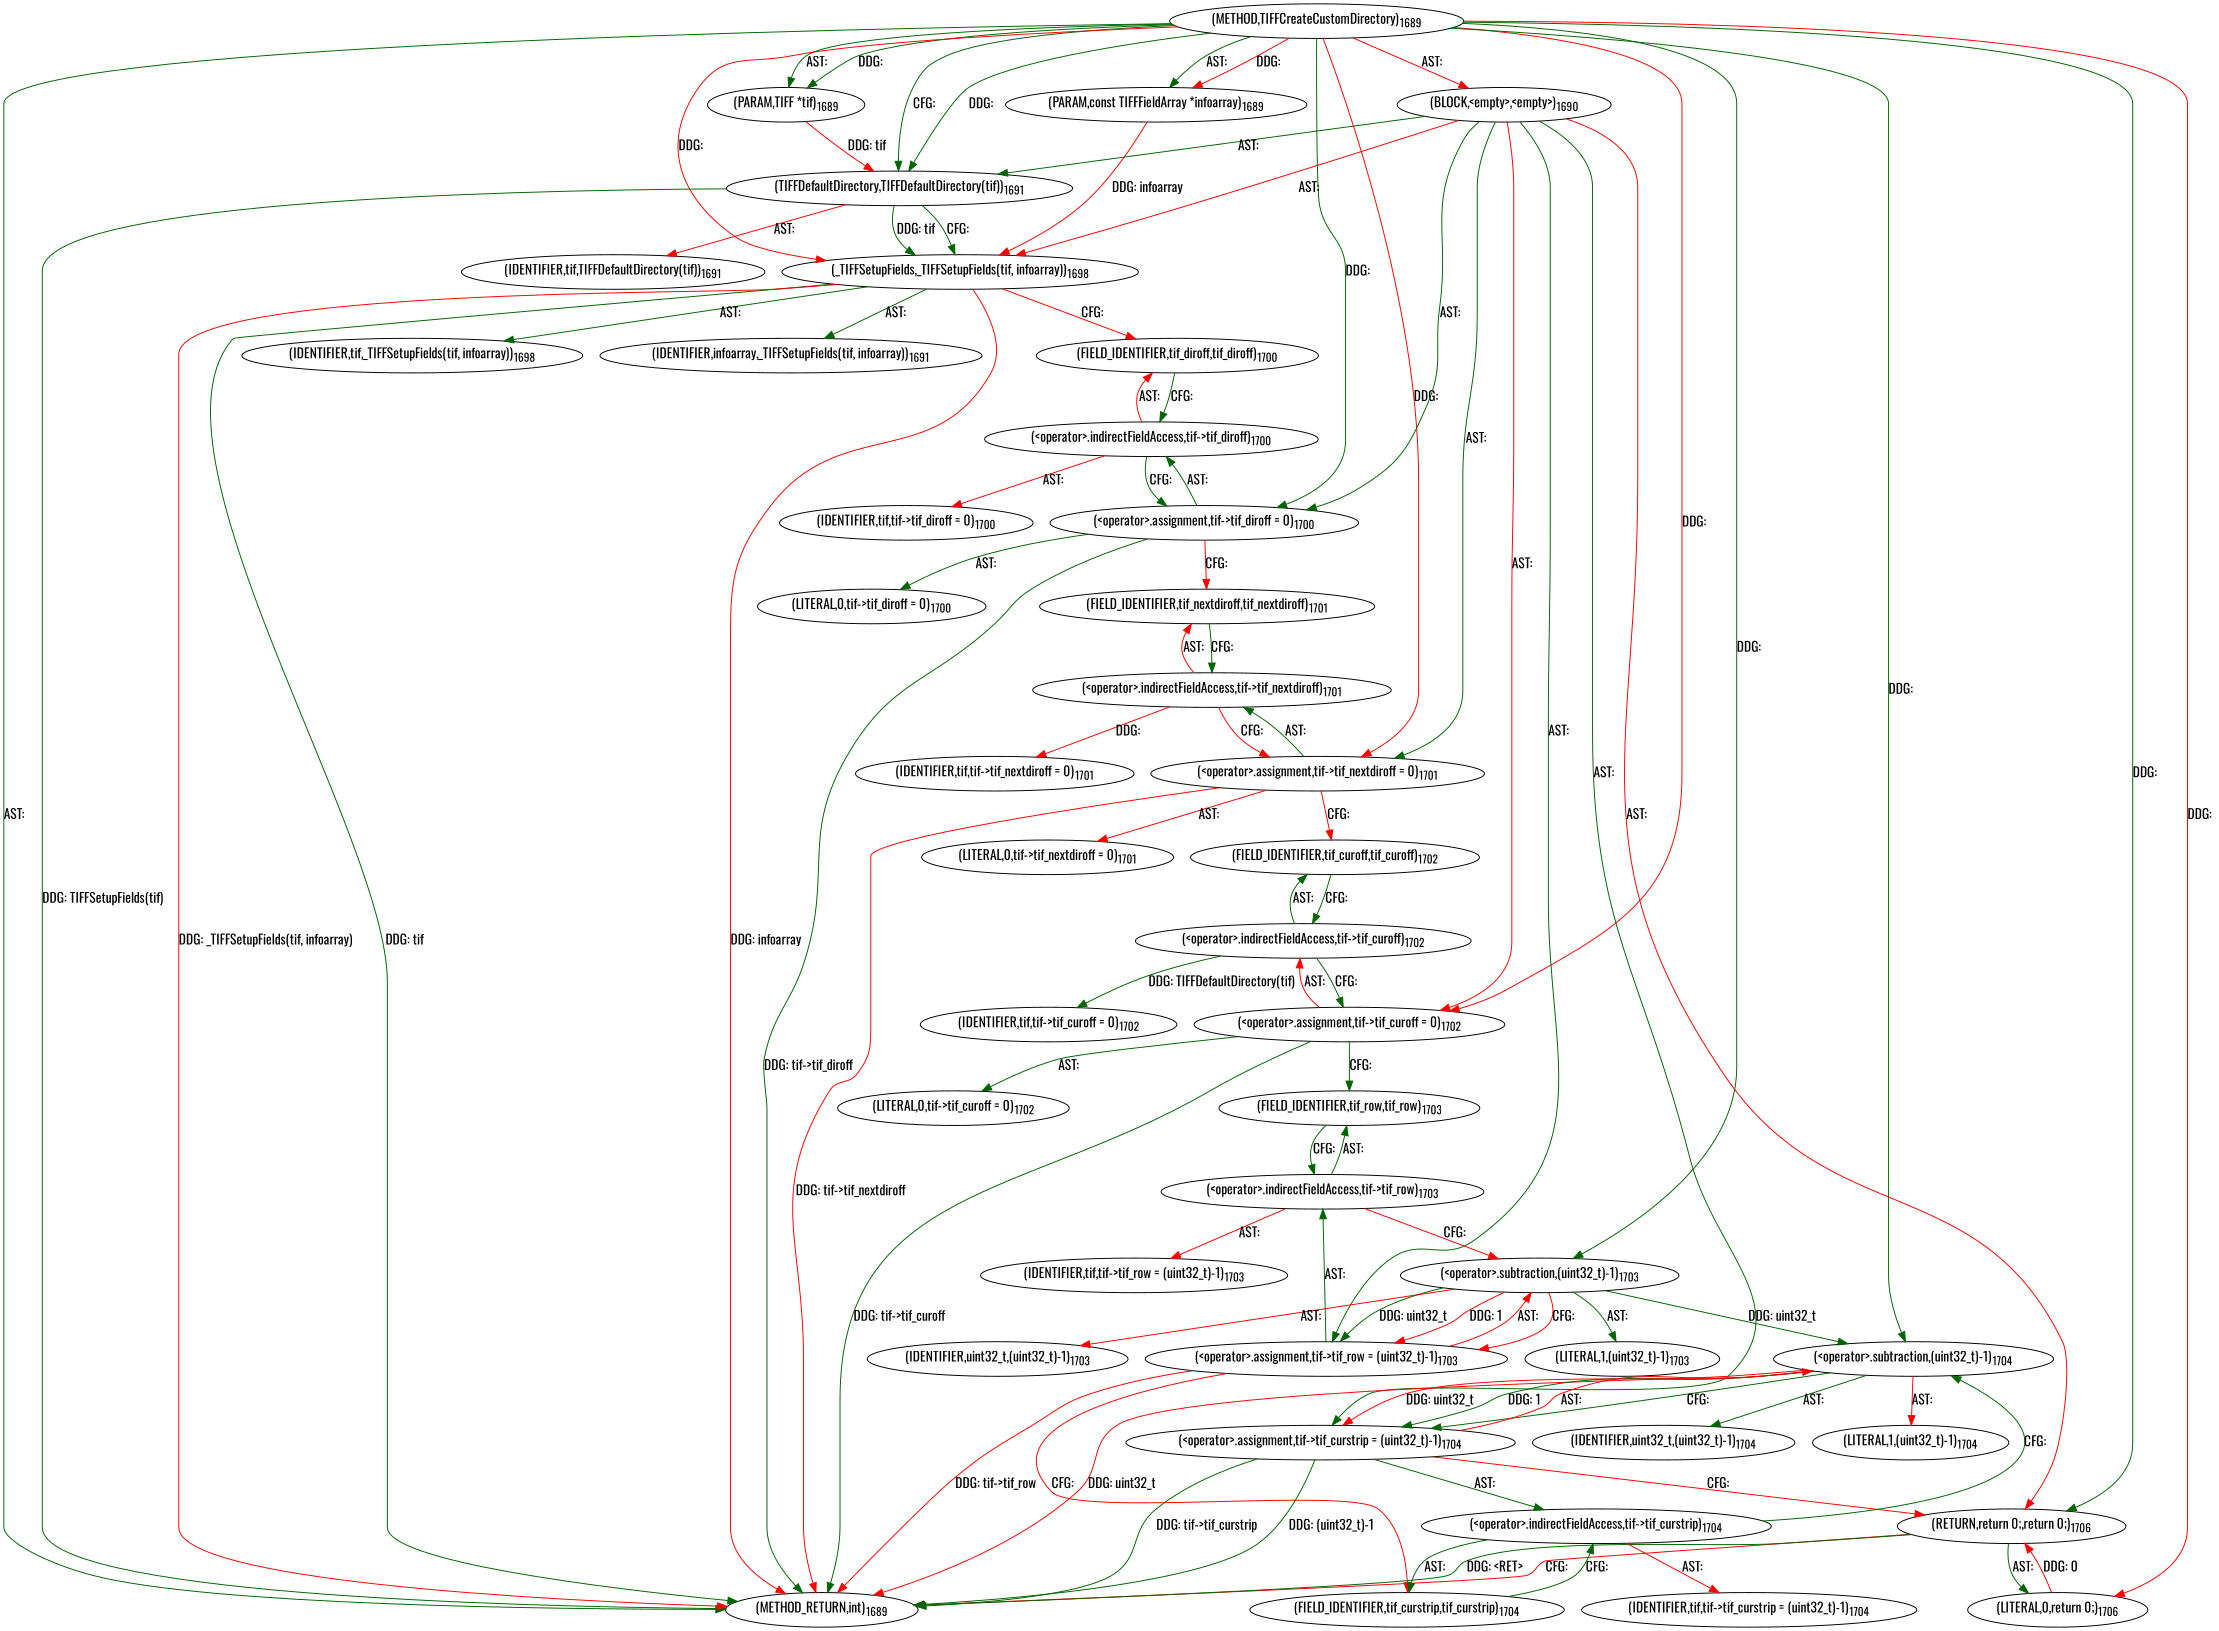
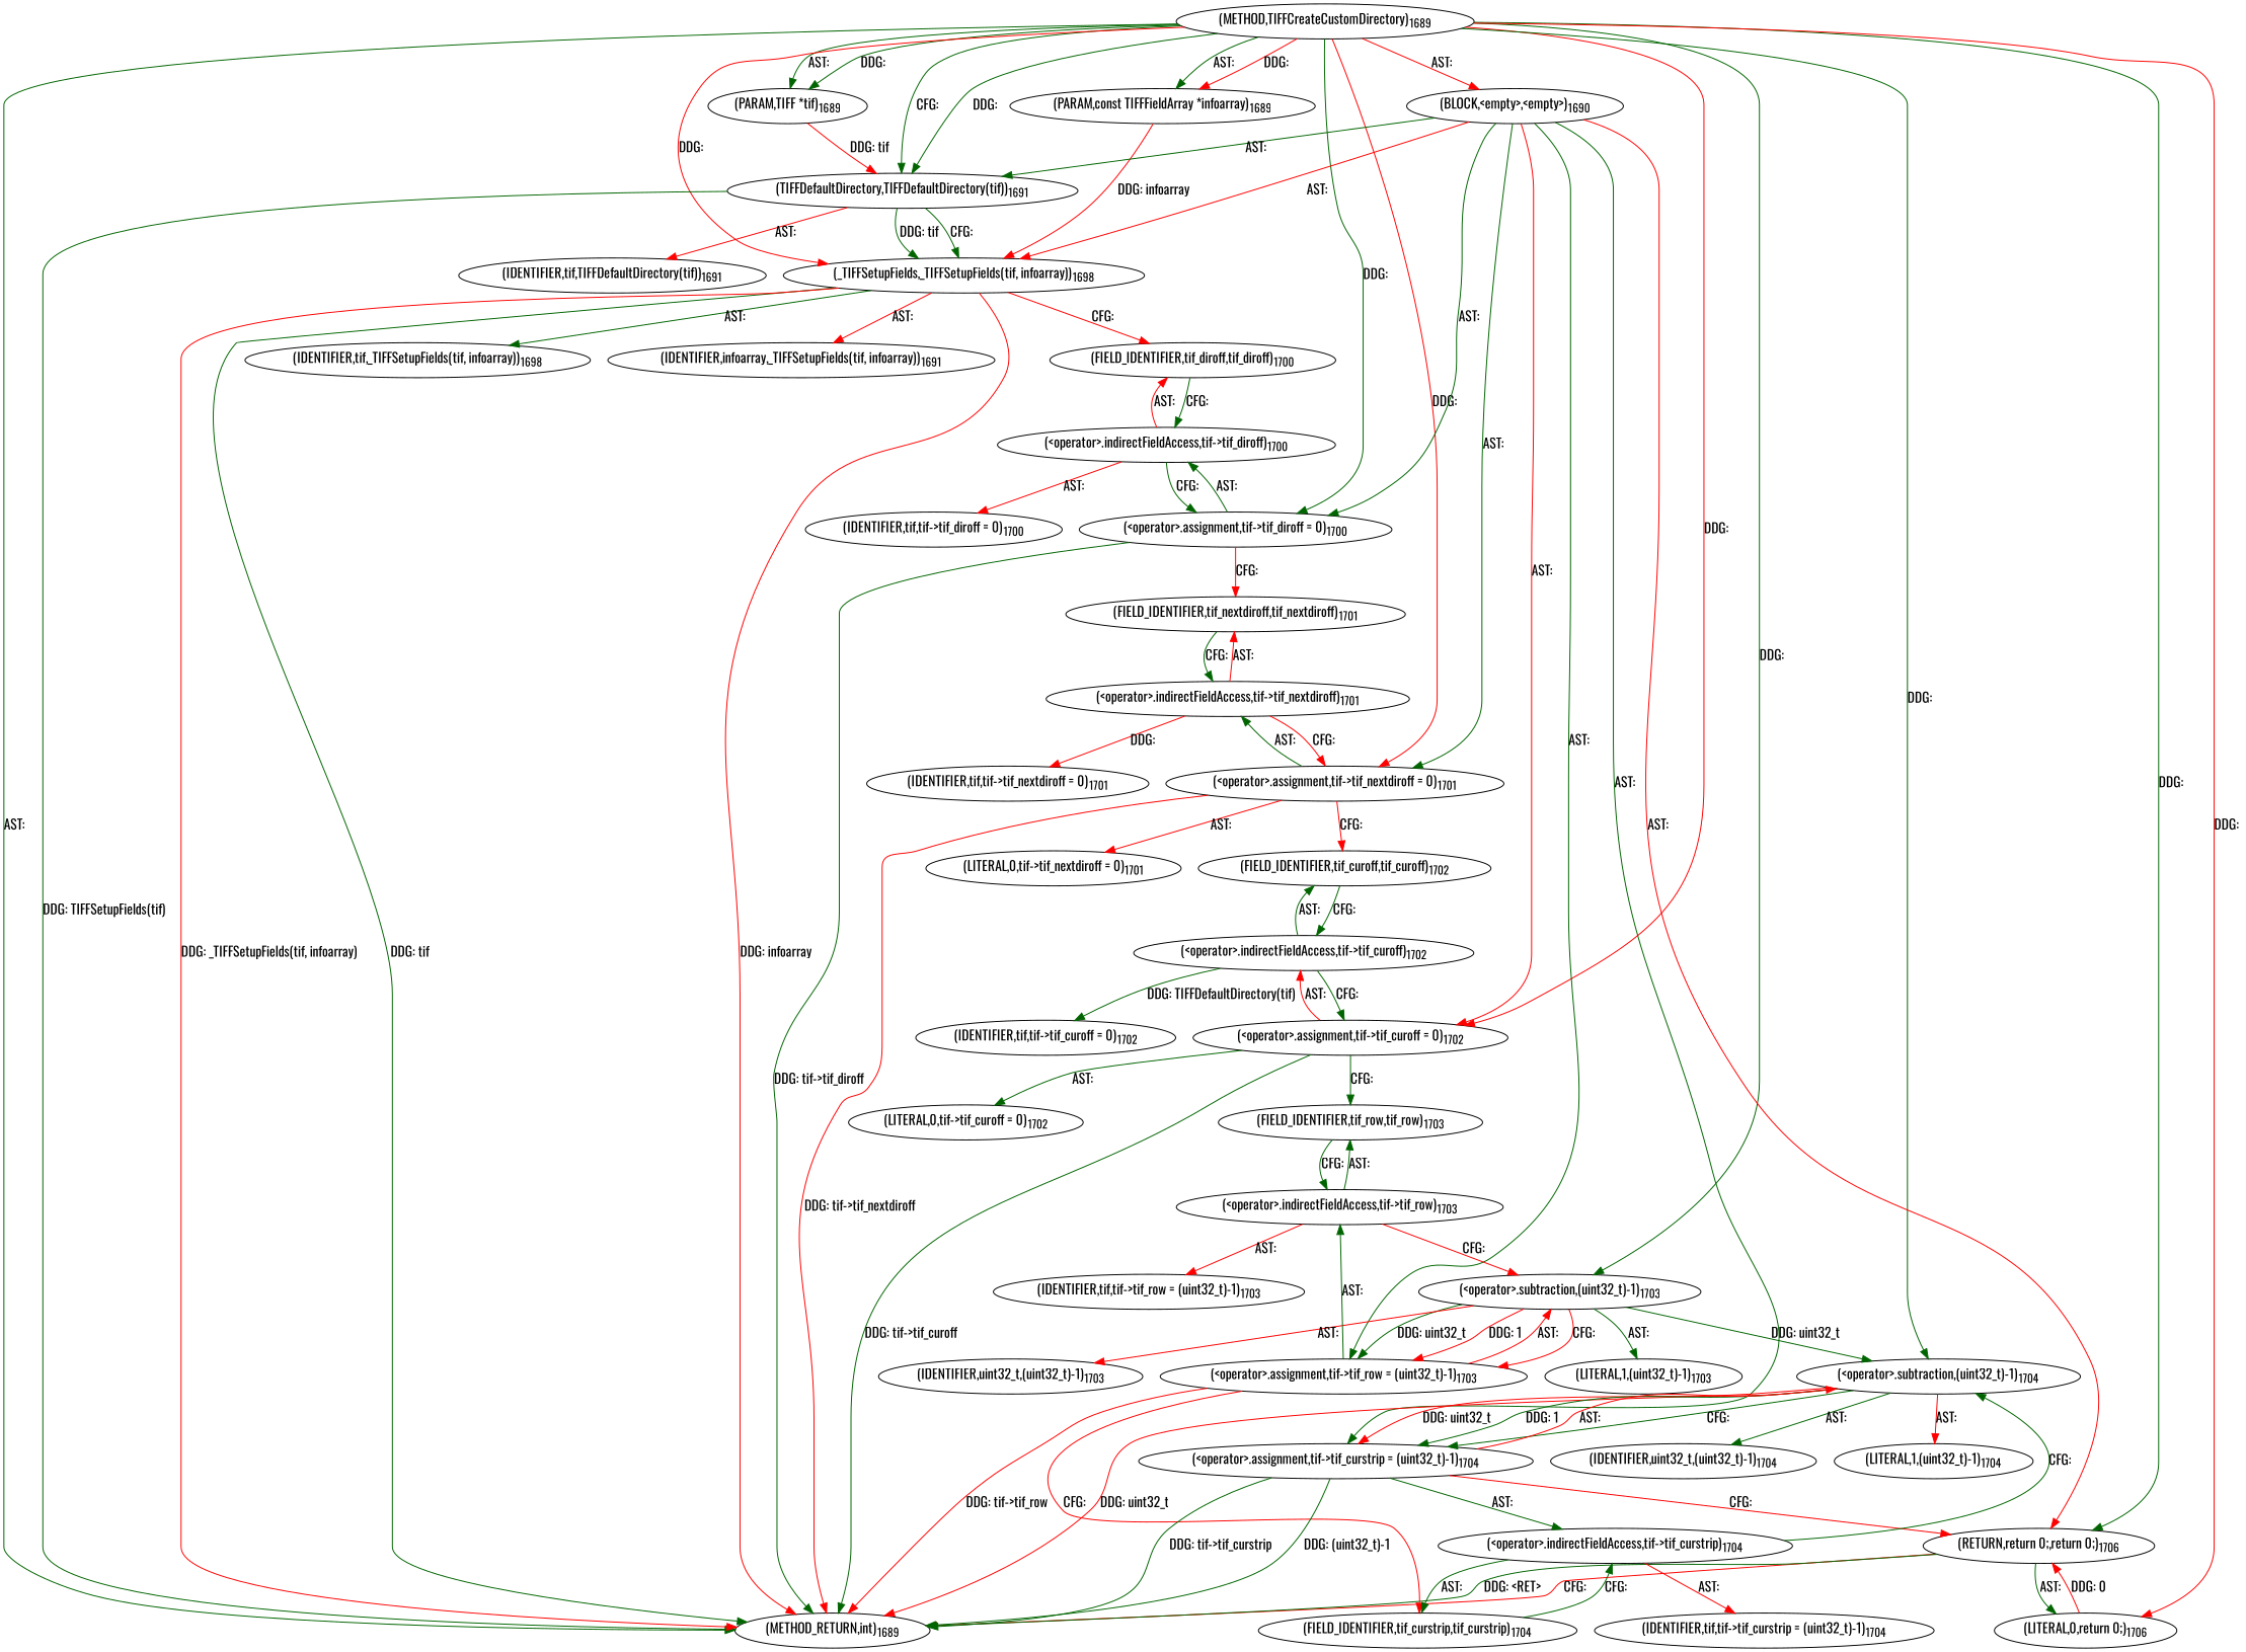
  digraph {
    fontname=Oswald
    node [fontname=Oswald]
    edge [color=darkgreen fontname=Oswald]
    n1 [label=<(METHOD,TIFFCreateCustomDirectory)<SUB>1689</SUB>>]
    n2 [label=<(PARAM,TIFF *tif)<SUB>1689</SUB>>]
    n3 [label=<(PARAM,const TIFFFieldArray *infoarray)<SUB>1689</SUB>>]
    n4 [label=<(BLOCK,&lt;empty&gt;,&lt;empty&gt;)<SUB>1690</SUB>>]
    n5 [label=<(TIFFDefaultDirectory,TIFFDefaultDirectory(tif))<SUB>1691</SUB>>]
    n6 [label=<(_TIFFSetupFields,_TIFFSetupFields(tif, infoarray))<SUB>1698</SUB>>]
    n7 [label=<(&lt;operator&gt;.assignment,tif-&gt;tif_diroff = 0)<SUB>1700</SUB>>]
    n8 [label=<(&lt;operator&gt;.assignment,tif-&gt;tif_nextdiroff = 0)<SUB>1701</SUB>>]
    n9 [label=<(&lt;operator&gt;.assignment,tif-&gt;tif_curoff = 0)<SUB>1702</SUB>>]
    n10 [label=<(&lt;operator&gt;.subtraction,(uint32_t)-1)<SUB>1703</SUB>>]
    n11 [label=<(&lt;operator&gt;.subtraction,(uint32_t)-1)<SUB>1704</SUB>>]
    n12 [label=<(RETURN,return 0;,return 0;)<SUB>1706</SUB>>]
    n13 [label=<(LITERAL,0,return 0;)<SUB>1706</SUB>>]
    n14 [label=<(METHOD_RETURN,int)<SUB>1689</SUB>>]
    n15 [label=<(&lt;operator&gt;.assignment,tif-&gt;tif_row = (uint32_t)-1)<SUB>1703</SUB>>]
    n16 [label=<(&lt;operator&gt;.assignment,tif-&gt;tif_curstrip = (uint32_t)-1)<SUB>1704</SUB>>]
    n17 [label=<(IDENTIFIER,tif,TIFFDefaultDirectory(tif))<SUB>1691</SUB>>]
    n18 [label=<(IDENTIFIER,tif,_TIFFSetupFields(tif, infoarray))<SUB>1698</SUB>>]
    n19 [label=<(IDENTIFIER,infoarray,_TIFFSetupFields(tif, infoarray))<SUB>1691</SUB>>]
    n20 [label=<(FIELD_IDENTIFIER,tif_diroff,tif_diroff)<SUB>1700</SUB>>]
    n21 [label=<(&lt;operator&gt;.indirectFieldAccess,tif-&gt;tif_diroff)<SUB>1700</SUB>>]
-   n22 [label=<(LITERAL,0,tif-&gt;tif_diroff = 0)<SUB>1700</SUB>>]
    n23 [label=<(FIELD_IDENTIFIER,tif_nextdiroff,tif_nextdiroff)<SUB>1701</SUB>>]
    n24 [label=<(&lt;operator&gt;.indirectFieldAccess,tif-&gt;tif_nextdiroff)<SUB>1701</SUB>>]
    n25 [label=<(LITERAL,0,tif-&gt;tif_nextdiroff = 0)<SUB>1701</SUB>>]
    n26 [label=<(FIELD_IDENTIFIER,tif_curoff,tif_curoff)<SUB>1702</SUB>>]
    n27 [label=<(&lt;operator&gt;.indirectFieldAccess,tif-&gt;tif_curoff)<SUB>1702</SUB>>]
    n28 [label=<(LITERAL,0,tif-&gt;tif_curoff = 0)<SUB>1702</SUB>>]
    n29 [label=<(FIELD_IDENTIFIER,tif_row,tif_row)<SUB>1703</SUB>>]
    n30 [label=<(IDENTIFIER,uint32_t,(uint32_t)-1)<SUB>1703</SUB>>]
    n31 [label=<(LITERAL,1,(uint32_t)-1)<SUB>1703</SUB>>]
    n32 [label=<(IDENTIFIER,uint32_t,(uint32_t)-1)<SUB>1704</SUB>>]
    n33 [label=<(LITERAL,1,(uint32_t)-1)<SUB>1704</SUB>>]
    n34 [label=<(&lt;operator&gt;.indirectFieldAccess,tif-&gt;tif_row)<SUB>1703</SUB>>]
    n35 [label=<(FIELD_IDENTIFIER,tif_curstrip,tif_curstrip)<SUB>1704</SUB>>]
    n36 [label=<(&lt;operator&gt;.indirectFieldAccess,tif-&gt;tif_curstrip)<SUB>1704</SUB>>]
    n37 [label=<(IDENTIFIER,tif,tif-&gt;tif_diroff = 0)<SUB>1700</SUB>>]
    n38 [label=<(IDENTIFIER,tif,tif-&gt;tif_nextdiroff = 0)<SUB>1701</SUB>>]
    n39 [label=<(IDENTIFIER,tif,tif-&gt;tif_curoff = 0)<SUB>1702</SUB>>]
    n40 [label=<(IDENTIFIER,tif,tif-&gt;tif_row = (uint32_t)-1)<SUB>1703</SUB>>]
    n41 [label=<(IDENTIFIER,tif,tif-&gt;tif_curstrip = (uint32_t)-1)<SUB>1704</SUB>>]
    n1 -> n2 [label="AST: "]
    n1 -> n2 [label="DDG: "]
    n1 -> n3 [label="AST: "]
    n1 -> n3 [color=red label="DDG: "]
    n1 -> n4 [color=red label="AST: "]
    n1 -> n5 [label="CFG: "]
    n1 -> n5 [label="DDG: "]
    n1 -> n6 [color=red label="DDG: "]
    n1 -> n7 [label="DDG: "]
    n1 -> n8 [color=red label="DDG: "]
    n1 -> n9 [color=red label="DDG: "]
    n1 -> n10 [label="DDG: "]
    n1 -> n11 [label="DDG: "]
    n1 -> n12 [label="DDG: "]
    n1 -> n13 [color=red label="DDG: "]
    n1 -> n14 [label="AST: "]
    n2 -> n5 [color=red label="DDG: tif"]
    n3 -> n6 [color=red label="DDG: infoarray"]
    n4 -> n5 [label="AST: "]
    n4 -> n6 [color=red label="AST: "]
    n4 -> n7 [label="AST: "]
    n4 -> n8 [label="AST: "]
    n4 -> n9 [color=red label="AST: "]
    n4 -> n12 [color=red label="AST: "]
    n4 -> n15 [label="AST: "]
    n4 -> n16 [label="AST: "]
    n5 -> n6 [label="CFG: "]
    n5 -> n6 [label="DDG: tif"]
    n5 -> n14 [label="DDG: TIFFSetupFields(tif)"]
    n5 -> n17 [color=red label="AST: "]
    n6 -> n14 [label="DDG: tif"]
    n6 -> n14 [color=red label="DDG: infoarray"]
    n6 -> n14 [color=red label="DDG: _TIFFSetupFields(tif, infoarray)"]
    n6 -> n18 [label="AST: "]
-   n6 -> n19 [label="AST: "]
+   n6 -> n19 [color=red label="AST: "]
    n6 -> n20 [color=red label="CFG: "]
    n7 -> n14 [label="DDG: tif-&gt;tif_diroff"]
    n7 -> n21 [label="AST: "]
-   n7 -> n22 [label="AST: "]
    n7 -> n23 [color=red label="CFG: "]
    n8 -> n14 [color=red label="DDG: tif-&gt;tif_nextdiroff"]
    n8 -> n24 [label="AST: "]
    n8 -> n25 [color=red label="AST: "]
    n8 -> n26 [color=red label="CFG: "]
    n9 -> n14 [label="DDG: tif-&gt;tif_curoff"]
    n9 -> n27 [color=red label="AST: "]
    n9 -> n28 [label="AST: "]
    n9 -> n29 [label="CFG: "]
    n10 -> n11 [label="DDG: uint32_t"]
    n10 -> n15 [color=red label="CFG: "]
    n10 -> n15 [label="DDG: uint32_t"]
    n10 -> n15 [color=red label="DDG: 1"]
    n10 -> n30 [color=red label="AST: "]
    n10 -> n31 [label="AST: "]
    n11 -> n14 [color=red label="DDG: uint32_t"]
    n11 -> n16 [label="CFG: "]
    n11 -> n16 [color=red label="DDG: uint32_t"]
    n11 -> n16 [label="DDG: 1"]
    n11 -> n32 [label="AST: "]
    n11 -> n33 [color=red label="AST: "]
    n12 -> n13 [label="AST: "]
    n12 -> n14 [color=red label="CFG: "]
    n12 -> n14 [label="DDG: &lt;RET&gt;"]
    n13 -> n12 [color=red label="DDG: 0"]
    n15 -> n10 [color=red label="AST: "]
    n15 -> n14 [color=red label="DDG: tif-&gt;tif_row"]
    n15 -> n34 [label="AST: "]
    n15 -> n35 [color=red label="CFG: "]
    n16 -> n11 [color=red label="AST: "]
    n16 -> n12 [color=red label="CFG: "]
    n16 -> n14 [label="DDG: tif-&gt;tif_curstrip"]
    n16 -> n14 [label="DDG: (uint32_t)-1"]
    n16 -> n36 [label="AST: "]
    n20 -> n21 [label="CFG: "]
    n21 -> n7 [label="CFG: "]
    n21 -> n20 [color=red label="AST: "]
    n21 -> n37 [color=red label="AST: "]
    n23 -> n24 [label="CFG: "]
    n24 -> n8 [color=red label="CFG: "]
    n24 -> n23 [color=red label="AST: "]
    n24 -> n38 [color=red label="DDG: "]
    n26 -> n27 [label="CFG: "]
    n27 -> n9 [label="CFG: "]
    n27 -> n26 [label="AST: "]
    n27 -> n39 [label="DDG: TIFFDefaultDirectory(tif)"]
    n29 -> n34 [label="CFG: "]
    n34 -> n10 [color=red label="CFG: "]
    n34 -> n29 [label="AST: "]
    n34 -> n40 [color=red label="AST: "]
    n35 -> n36 [label="CFG: "]
    n36 -> n11 [label="CFG: "]
    n36 -> n35 [label="AST: "]
    n36 -> n41 [color=red label="AST: "]
  }
